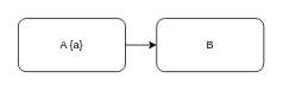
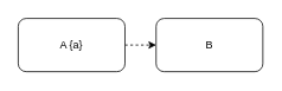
  <mxCell id="0" />
  <mxCell id="1" parent="0" />
- <mxCell id="2" style="edgeStyle=orthogonalEdgeStyle;rounded=0;orthogonalLoop=1;jettySize=auto;html=1;exitX=1;exitY=0.5;exitDx=0;exitDy=0;entryX=0;entryY=0.5;entryDx=0;entryDy=0;" edge="1" parent="1" source="3" target="4"><mxGeometry relative="1" as="geometry" /></mxCell>
+ <mxCell id="2" style="edgeStyle=orthogonalEdgeStyle;rounded=0;orthogonalLoop=1;jettySize=auto;html=1;exitX=1;exitY=0.5;exitDx=0;exitDy=0;entryX=0;entryY=0.5;entryDx=0;entryDy=0;dashed=1;" edge="1" parent="1" source="3" target="4"><mxGeometry relative="1" as="geometry" /></mxCell>
  <mxCell id="3" value="A {a}" style="rounded=1;whiteSpace=wrap;html=1;" vertex="1" parent="1"><mxGeometry x="20" y="20" width="120" height="60" as="geometry" /></mxCell>
  <mxCell id="4" value="B" style="rounded=1;whiteSpace=wrap;html=1;" vertex="1" parent="1"><mxGeometry x="175" y="20" width="120" height="60" as="geometry" /></mxCell>
